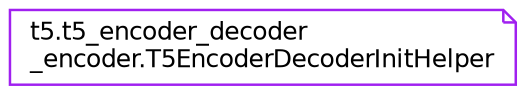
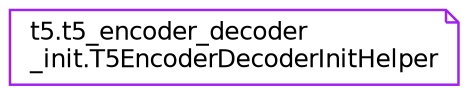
  digraph {
    rankdir=TB
    fontname="DejaVu Sans"
-   n1 [color=purple fillcolor=white fontname="DejaVu Sans" fontsize=10 height=0.2 label="t5.t5_encoder_decoder\l_encoder.T5EncoderDecoderInitHelper" shape=note style=filled width=0.4]
+   n1 [color=purple fillcolor=white fontname="DejaVu Sans" fontsize=10 height=0.2 label="t5.t5_encoder_decoder\l_init.T5EncoderDecoderInitHelper" shape=note style=filled width=0.4]
  }
